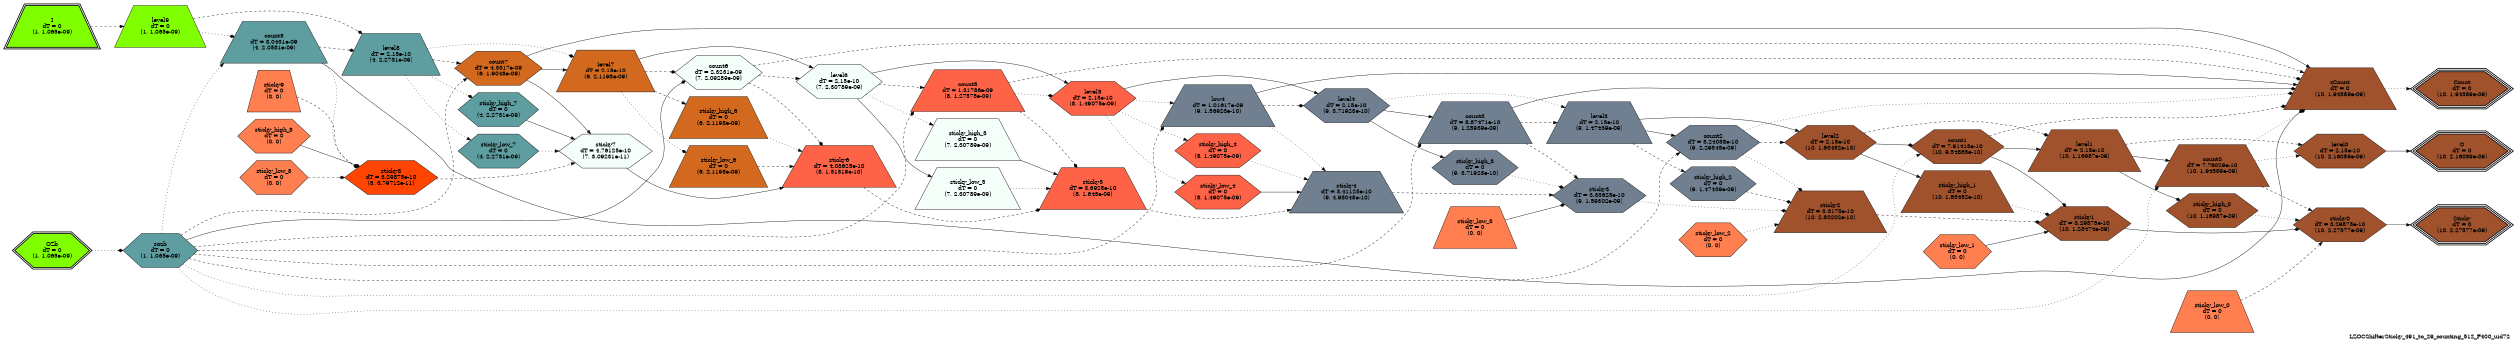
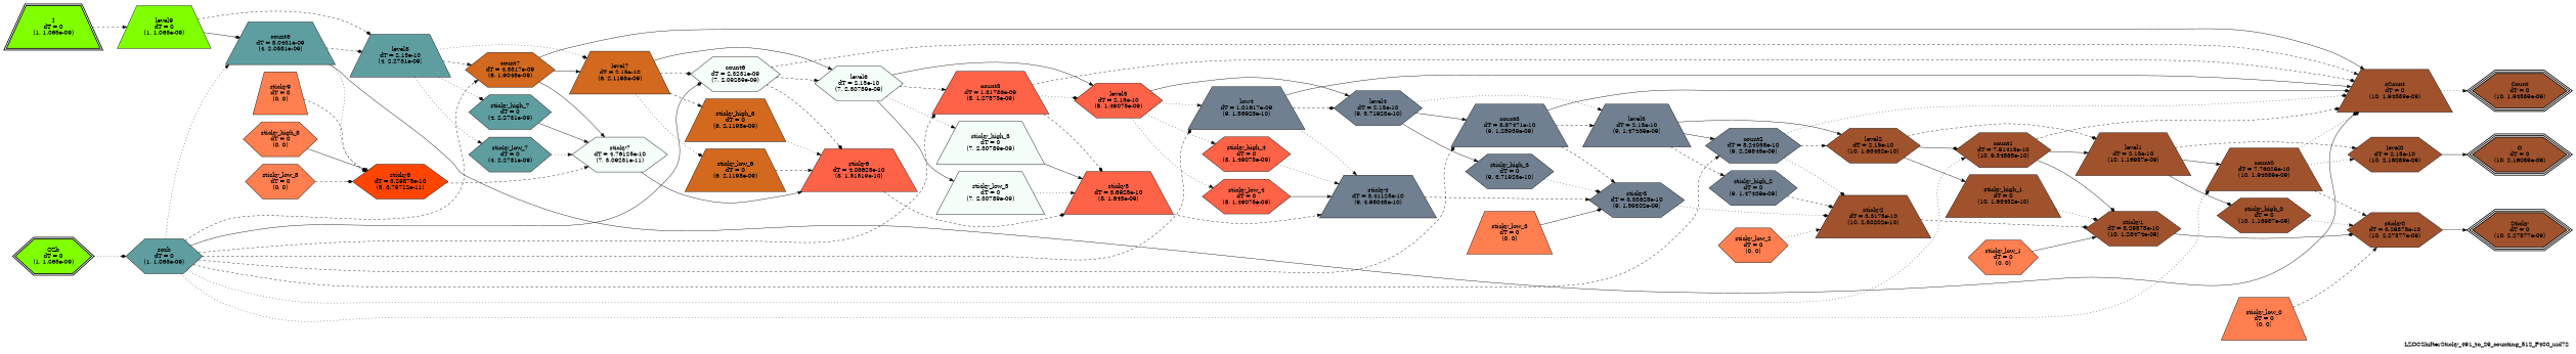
  digraph {
    label=LZOCShifterSticky_491_to_29_counting_512_F400_uid72
    labeljust=right
    labelloc=bottom
    nodesep=0.25
    rankdir=LR
    ranksep=0.5
    node [color=black fillcolor=sienna peripheries=1 shape=hexagon style=filled]
    edge [arrowhead=normal arrowsize=1.0 arrowtail=normal color=black dir=forward style=dashed]
    n1 [fillcolor=chartreuse label="I\ndT = 0\n(1, 1.065e-09)" peripheries=2 shape=trapezium style="bold, filled"]
    n2 [fillcolor=chartreuse label="OZb\ndT = 0\n(1, 1.065e-09)" peripheries=2 style="bold, filled"]
    n3 [label="Count\ndT = 0\n(10, 1.94589e-09)" peripheries=3 style="bold, filled"]
    n4 [label="O\ndT = 0\n(10, 2.16089e-09)" peripheries=3 style="bold, filled"]
    n5 [label="Sticky\ndT = 0\n(10, 2.27577e-09)" peripheries=3 style="bold, filled"]
    n6 [fillcolor=chartreuse label="level9\ndT = 0\n(1, 1.065e-09)" shape=trapezium]
    n7 [fillcolor=cadetblue label="sozb\ndT = 0\n(1, 1.065e-09)"]
    n8 [fillcolor=cadetblue label="count8\ndT = 8.0431e-09\n(4, 2.0581e-09)" shape=trapezium]
    n9 [fillcolor=cadetblue label="level8\ndT = 2.15e-10\n(4, 2.2731e-09)" shape=trapezium]
    n10 [fillcolor=chocolate label="count7\ndT = 4.3317e-09\n(6, 1.9048e-09)"]
    n11 [fillcolor=mintcream label="count6\ndT = 2.3231e-09\n(7, 2.09289e-09)"]
    n12 [fillcolor=tomato label="count5\ndT = 1.31786e-09\n(8, 1.27575e-09)" shape=trapezium]
    n13 [fillcolor=slategray label="low4\ndT = 1.01617e-09\n(9, 1.56923e-10)" shape=trapezium]
    n14 [fillcolor=slategray label="count3\ndT = 8.87471e-10\n(9, 1.25939e-09)" shape=trapezium]
    n15 [fillcolor=slategray label="count2\ndT = 8.24058e-10\n(9, 2.29845e-09)"]
    n16 [label="count1\ndT = 7.91413e-10\n(10, 9.54865e-10)"]
    n17 [label="count0\ndT = 7.76029e-10\n(10, 1.94589e-09)" shape=trapezium]
    n18 [fillcolor=orangered label="sticky8\ndT = 3.29875e-10\n(5, 3.79712e-11)"]
    n19 [label="sCount\ndT = 0\n(10, 1.94589e-09)" shape=trapezium]
    n20 [fillcolor=chocolate label="level7\ndT = 2.15e-10\n(6, 2.1198e-09)" shape=trapezium]
    n21 [fillcolor=cadetblue label="sticky_high_7\ndT = 0\n(4, 2.2731e-09)"]
    n22 [fillcolor=cadetblue label="sticky_low_7\ndT = 0\n(4, 2.2731e-09)"]
    n23 [fillcolor=mintcream label="sticky7\ndT = 4.76125e-10\n(7, 3.09231e-11)"]
    n24 [fillcolor=mintcream label="level6\ndT = 2.15e-10\n(7, 2.30789e-09)"]
    n25 [fillcolor=tomato label="sticky6\ndT = 4.08625e-10\n(8, 1.51519e-10)" shape=trapezium]
    n26 [fillcolor=tomato label="level5\ndT = 2.15e-10\n(8, 1.49075e-09)"]
    n27 [fillcolor=tomato label="sticky5\ndT = 3.6925e-10\n(8, 1.645e-09)" shape=trapezium]
    n28 [fillcolor=slategray label="level4\ndT = 2.15e-10\n(9, 3.71923e-10)"]
    n29 [fillcolor=slategray label="sticky4\ndT = 3.41125e-10\n(9, 4.98048e-10)" shape=trapezium]
    n30 [fillcolor=slategray label="level3\ndT = 2.15e-10\n(9, 1.47439e-09)" shape=trapezium]
    n31 [fillcolor=slategray label="sticky3\ndT = 3.33625e-10\n(9, 1.59302e-09)"]
    n32 [label="level2\ndT = 2.15e-10\n(10, 1.63452e-10)"]
    n33 [label="sticky2\ndT = 3.3175e-10\n(10, 2.80202e-10)" shape=trapezium]
    n34 [label="level1\ndT = 2.15e-10\n(10, 1.16987e-09)" shape=trapezium]
    n35 [label="sticky1\ndT = 3.29875e-10\n(10, 1.28474e-09)"]
    n36 [label="level0\ndT = 2.15e-10\n(10, 2.16089e-09)"]
    n37 [label="sticky0\ndT = 3.29875e-10\n(10, 2.27577e-09)"]
    n38 [fillcolor=coral label="sticky9\ndT = 0\n(0, 0)" shape=trapezium]
    n39 [fillcolor=chocolate label="sticky_high_6\ndT = 0\n(6, 2.1198e-09)" shape=trapezium]
    n40 [fillcolor=chocolate label="sticky_low_6\ndT = 0\n(6, 2.1198e-09)" shape=trapezium]
    n41 [fillcolor=coral label="sticky_high_8\ndT = 0\n(0, 0)"]
    n42 [fillcolor=coral label="sticky_low_8\ndT = 0\n(0, 0)"]
    n43 [fillcolor=mintcream label="sticky_high_5\ndT = 0\n(7, 2.30789e-09)" shape=trapezium]
    n44 [fillcolor=mintcream label="sticky_low_5\ndT = 0\n(7, 2.30789e-09)" shape=trapezium]
    n45 [fillcolor=tomato label="sticky_high_4\ndT = 0\n(8, 1.49075e-09)"]
    n46 [fillcolor=tomato label="sticky_low_4\ndT = 0\n(8, 1.49075e-09)"]
    n47 [fillcolor=slategray label="sticky_high_3\ndT = 0\n(9, 3.71923e-10)"]
    n48 [fillcolor=slategray label="sticky_high_2\ndT = 0\n(9, 1.47439e-09)"]
    n49 [label="sticky_high_1\ndT = 0\n(10, 1.63452e-10)" shape=trapezium]
    n50 [fillcolor=coral label="sticky_low_3\ndT = 0\n(0, 0)" shape=trapezium]
    n51 [label="sticky_high_0\ndT = 0\n(10, 1.16987e-09)"]
    n52 [fillcolor=coral label="sticky_low_2\ndT = 0\n(0, 0)"]
    n53 [fillcolor=coral label="sticky_low_1\ndT = 0\n(0, 0)"]
    n54 [fillcolor=coral label="sticky_low_0\ndT = 0\n(0, 0)" shape=trapezium]
    subgraph sub_1 {
      rank=same
      n1
      n2
    }
    subgraph sub_2 {
      rank=same
      n3
      n4
      n5
    }
    n1 -> n6
    n2 -> n7 [arrowhead=diamond style=dotted]
-   n6 -> n8 [arrowhead=diamond style=dotted]
+   n6 -> n8 [arrowhead=diamond style=solid]
    n6 -> n9 [arrowhead=diamond]
    n7 -> n8 [style=dotted]
    n7 -> n10
    n7 -> n11 [arrowhead=diamond style=solid]
    n7 -> n12 [arrowhead=diamond]
    n7 -> n13 [arrowhead=diamond]
    n7 -> n14 [arrowhead=diamond]
    n7 -> n15
    n7 -> n16 [style=dotted]
    n7 -> n17 [arrowhead=diamond style=dotted]
    n8 -> n9 [arrowhead=diamond]
    n8 -> n18 [arrowhead=diamond style=dotted]
    n8 -> n19 [arrowhead=diamond style=solid]
    n9 -> n10
    n9 -> n20 [arrowhead=diamond style=dotted]
    n9 -> n21 [arrowhead=diamond style=dotted]
    n9 -> n22 [style=dotted]
    n10 -> n19 [style=solid]
    n10 -> n20 [style=solid]
    n10 -> n23 [style=solid]
    n11 -> n19
    n11 -> n24
    n11 -> n25 [arrowhead=diamond]
    n12 -> n19 [arrowhead=diamond]
    n12 -> n26 [arrowhead=diamond style=dotted]
    n12 -> n27 [arrowhead=diamond]
    n13 -> n19 [style=solid]
    n13 -> n28 [arrowhead=diamond]
    n13 -> n29 [style=dotted]
    n14 -> n19 [arrowhead=diamond style=solid]
    n14 -> n30
    n14 -> n31
    n15 -> n19 [arrowhead=diamond style=dotted]
    n15 -> n32
    n15 -> n33 [arrowhead=diamond style=dotted]
    n16 -> n19 [arrowhead=diamond]
    n16 -> n34 [style=solid]
    n16 -> n35 [arrowhead=diamond style=solid]
    n17 -> n19 [arrowhead=diamond style=dotted]
    n17 -> n36 [style=dotted]
    n17 -> n37
    n18 -> n23
    n19 -> n3 [style=dotted]
    n20 -> n11 [arrowhead=diamond]
    n20 -> n24 [style=solid]
    n20 -> n39
    n20 -> n40 [arrowhead=diamond style=dotted]
    n21 -> n23 [style=solid]
    n22 -> n23 [style=dotted]
    n23 -> n25 [style=solid]
    n24 -> n12
    n24 -> n26 [style=solid]
    n24 -> n43 [style=dotted]
    n24 -> n44 [style=solid]
    n25 -> n27 [arrowhead=diamond]
    n26 -> n13 [style=dotted]
    n26 -> n28 [style=solid]
    n26 -> n45 [style=dotted]
    n26 -> n46 [style=dotted]
    n27 -> n29
    n28 -> n14 [style=solid]
    n28 -> n30 [style=dotted]
    n28 -> n47 [style=solid]
    n29 -> n31
    n30 -> n15 [style=solid]
    n30 -> n32 [style=solid]
    n30 -> n48
    n31 -> n33 [arrowhead=diamond style=dotted]
    n32 -> n16 [arrowhead=diamond style=solid]
    n32 -> n34 [arrowhead=diamond]
    n32 -> n49 [style=solid]
    n33 -> n35 [arrowhead=diamond]
    n34 -> n17 [style=solid]
    n34 -> n36
    n34 -> n51 [arrowhead=diamond style=solid]
    n35 -> n37 [arrowhead=diamond style=solid]
    n36 -> n4 [style=solid]
    n37 -> n5 [style=solid]
    n38 -> n18
    n39 -> n25 [style=dotted]
    n40 -> n25
    n41 -> n18 [arrowhead=diamond style=solid]
    n42 -> n18 [arrowhead=diamond]
    n43 -> n27 [style=solid]
    n44 -> n27 [style=dotted]
    n45 -> n29 [style=dotted]
    n46 -> n29 [style=solid]
    n47 -> n31 [arrowhead=diamond style=dotted]
    n48 -> n33 [arrowhead=diamond]
    n49 -> n35 [arrowhead=diamond style=dotted]
    n50 -> n31 [arrowhead=diamond style=solid]
    n51 -> n37 [style=dotted]
    n52 -> n33 [style=dotted]
    n53 -> n35 [style=solid]
    n54 -> n37
  }
